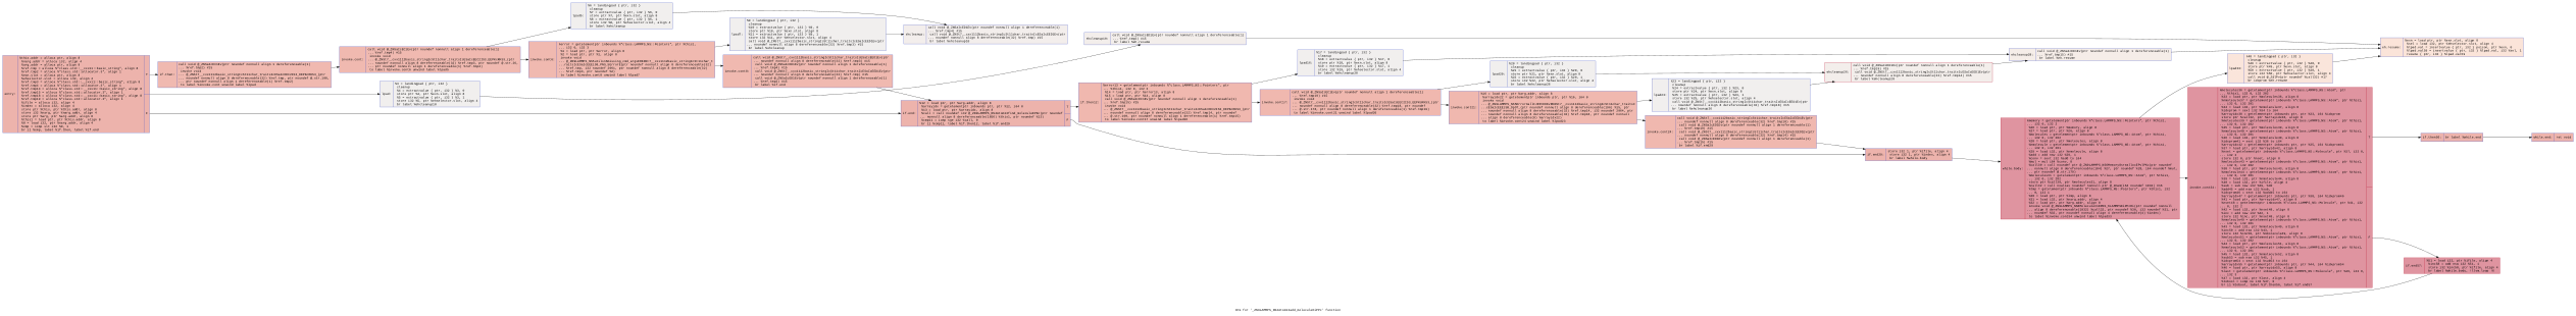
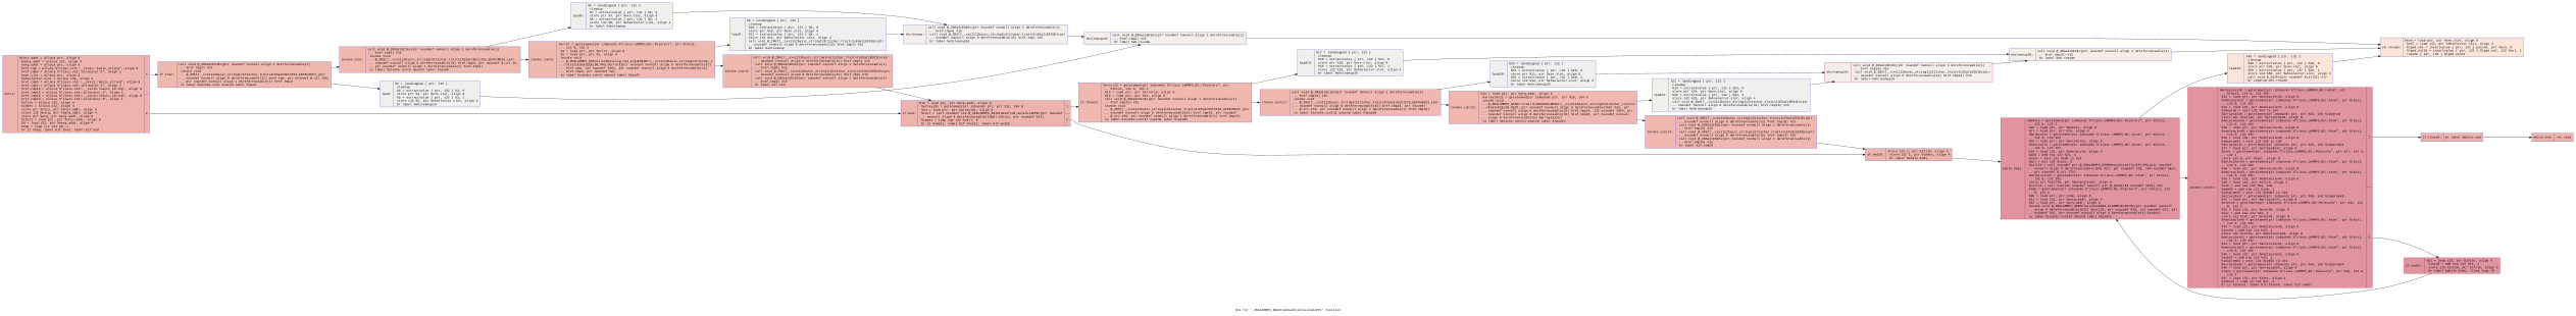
  digraph {
    fontname="Liberation Mono"
    label="CFG for '_ZN9LAMMPS_NS4Atom12add_moleculeEiPPc' function"
    rankdir=LR
    node [color="#3d50c3ff" fillcolor="#e0dbd870" fontname="Liberation Mono" shape=record style=filled]
    edge [fontname="Liberation Mono"]
    n1 [fillcolor="#d6524470" label="{entry:\l|  %this.addr = alloca ptr, align 8\l  %narg.addr = alloca i32, align 4\l  %arg.addr = alloca ptr, align 8\l  %ref.tmp = alloca %\"class.std::__cxx11::basic_string\", align 8\l  %ref.tmp2 = alloca %\"class.std::allocator.3\", align 1\l  %exn.slot = alloca ptr, align 8\l  %ehselector.slot = alloca i32, align 4\l  %ref.tmp3 = alloca %\"class.std::__cxx11::basic_string\", align 8\l  %ref.tmp4 = alloca %\"class.std::allocator.3\", align 1\l  %ref.tmp14 = alloca %\"class.std::__cxx11::basic_string\", align 8\l  %ref.tmp15 = alloca %\"class.std::allocator.3\", align 1\l  %ref.tmp18 = alloca %\"class.std::__cxx11::basic_string\", align 8\l  %ref.tmp19 = alloca %\"class.std::allocator.3\", align 1\l  %ifile = alloca i32, align 4\l  %index = alloca i32, align 4\l  store ptr %this, ptr %this.addr, align 8\l  store i32 %narg, ptr %narg.addr, align 4\l  store ptr %arg, ptr %arg.addr, align 8\l  %this1 = load ptr, ptr %this.addr, align 8\l  %0 = load i32, ptr %narg.addr, align 4\l  %cmp = icmp slt i32 %0, 1\l  br i1 %cmp, label %if.then, label %if.end\l|{<s0>T|<s1>F}}"]
    n2 [fillcolor="#de614d70" label="{if.then:\l|  call void @_ZNSaIcEC1Ev(ptr noundef nonnull align 1 dereferenceable(1)\l... %ref.tmp2) #15\l  invoke void\l... @_ZNSt7__cxx1112basic_stringIcSt11char_traitsIcESaIcEEC2IS3_EEPKcRKS3_(ptr\l... noundef nonnull align 8 dereferenceable(32) %ref.tmp, ptr noundef @.str.100,\l... ptr noundef nonnull align 1 dereferenceable(1) %ref.tmp2)\l          to label %invoke.cont unwind label %lpad\l}"]
    n3 [fillcolor="#d6524470" label="{if.end:\l|  %12 = load ptr, ptr %arg.addr, align 8\l  %arrayidx = getelementptr inbounds ptr, ptr %12, i64 0\l  %13 = load ptr, ptr %arrayidx, align 8\l  %call = call noundef i32 @_ZN9LAMMPS_NS4Atom13find_moleculeEPKc(ptr noundef\l... nonnull align 8 dereferenceable(1856) %this1, ptr noundef %13)\l  %cmp11 = icmp sge i32 %call, 0\l  br i1 %cmp11, label %if.then12, label %if.end29\l|{<s0>T|<s1>F}}"]
    n4 [fillcolor="#de614d70" label="{invoke.cont:\l|  call void @_ZNSaIcEC1Ev(ptr noundef nonnull align 1 dereferenceable(1)\l... %ref.tmp4) #15\l  invoke void\l... @_ZNSt7__cxx1112basic_stringIcSt11char_traitsIcESaIcEEC2IS3_EEPKcRKS3_(ptr\l... noundef nonnull align 8 dereferenceable(32) %ref.tmp3, ptr noundef @.str.26,\l... ptr noundef nonnull align 1 dereferenceable(1) %ref.tmp4)\l          to label %invoke.cont6 unwind label %lpad5\l}"]
    n5 [label="{lpad:\l|  %3 = landingpad \{ ptr, i32 \}\l          cleanup\l  %4 = extractvalue \{ ptr, i32 \} %3, 0\l  store ptr %4, ptr %exn.slot, align 8\l  %5 = extractvalue \{ ptr, i32 \} %3, 1\l  store i32 %5, ptr %ehselector.slot, align 4\l  br label %ehcleanup10\l}"]
    n6 [fillcolor="#dc5d4a70" label="{if.then12:\l|  %error13 = getelementptr inbounds %\"class.LAMMPS_NS::Pointers\", ptr\l... %this1, i32 0, i32 3\l  %14 = load ptr, ptr %error13, align 8\l  %15 = load ptr, ptr %14, align 8\l  call void @_ZNSaIcEC1Ev(ptr noundef nonnull align 1 dereferenceable(1)\l... %ref.tmp15) #15\l  invoke void\l... @_ZNSt7__cxx1112basic_stringIcSt11char_traitsIcESaIcEEC2IS3_EEPKcRKS3_(ptr\l... noundef nonnull align 8 dereferenceable(32) %ref.tmp14, ptr noundef\l... @.str.100, ptr noundef nonnull align 1 dereferenceable(1) %ref.tmp15)\l          to label %invoke.cont17 unwind label %lpad16\l}"]
    n7 [fillcolor="#d6524470" label="{if.end29:\l|  store i32 1, ptr %ifile, align 4\l  store i32 1, ptr %index, align 4\l  br label %while.body\l}"]
    n8 [fillcolor="#de614d70" label="{invoke.cont6:\l|  %error = getelementptr inbounds %\"class.LAMMPS_NS::Pointers\", ptr %this1,\l... i32 0, i32 3\l  %1 = load ptr, ptr %error, align 8\l  %2 = load ptr, ptr %1, align 8\l  invoke void\l... @_ZN9LAMMPS_NS5utils16missing_cmd_argsERKNSt7__cxx1112basic_stringIcSt11char_t\l...raitsIcESaIcEEEiS8_PNS_5ErrorE(ptr noundef nonnull align 8 dereferenceable(32)\l... %ref.tmp, i32 noundef 2061, ptr noundef nonnull align 8 dereferenceable(32)\l... %ref.tmp3, ptr noundef %2)\l          to label %invoke.cont8 unwind label %lpad7\l}"]
    n9 [label="{lpad5:\l|  %6 = landingpad \{ ptr, i32 \}\l          cleanup\l  %7 = extractvalue \{ ptr, i32 \} %6, 0\l  store ptr %7, ptr %exn.slot, align 8\l  %8 = extractvalue \{ ptr, i32 \} %6, 1\l  store i32 %8, ptr %ehselector.slot, align 4\l  br label %ehcleanup\l}"]
    n10 [fillcolor="#e5d8d170" label="{ehcleanup10:\l|  call void @_ZNSaIcED1Ev(ptr noundef nonnull align 1 dereferenceable(1)\l... %ref.tmp2) #15\l  br label %eh.resume\l}"]
    n11 [fillcolor="#dc5d4a70" label="{invoke.cont17:\l|  call void @_ZNSaIcEC1Ev(ptr noundef nonnull align 1 dereferenceable(1)\l... %ref.tmp19) #15\l  invoke void\l... @_ZNSt7__cxx1112basic_stringIcSt11char_traitsIcESaIcEEC2IS3_EEPKcRKS3_(ptr\l... noundef nonnull align 8 dereferenceable(32) %ref.tmp18, ptr noundef\l... @.str.178, ptr noundef nonnull align 1 dereferenceable(1) %ref.tmp19)\l          to label %invoke.cont21 unwind label %lpad20\l}"]
    n12 [label="{lpad16:\l|  %17 = landingpad \{ ptr, i32 \}\l          cleanup\l  %18 = extractvalue \{ ptr, i32 \} %17, 0\l  store ptr %18, ptr %exn.slot, align 8\l  %19 = extractvalue \{ ptr, i32 \} %17, 1\l  store i32 %19, ptr %ehselector.slot, align 4\l  br label %ehcleanup28\l}"]
    n13 [color="#b70d28ff" fillcolor="#b70d2870" label="{while.body:\l|  %memory = getelementptr inbounds %\"class.LAMMPS_NS::Pointers\", ptr %this1,\l... i32 0, i32 2\l  %26 = load ptr, ptr %memory, align 8\l  %27 = load ptr, ptr %26, align 8\l  %molecules = getelementptr inbounds %\"class.LAMMPS_NS::Atom\", ptr %this1,\l... i32 0, i32 202\l  %28 = load ptr, ptr %molecules, align 8\l  %nmolecule = getelementptr inbounds %\"class.LAMMPS_NS::Atom\", ptr %this1,\l... i32 0, i32 201\l  %29 = load i32, ptr %nmolecule, align 8\l  %add = add nsw i32 %29, 1\l  %conv = sext i32 %add to i64\l  %mul = mul i64 %conv, 8\l  %call30 = call noundef ptr @_ZN9LAMMPS_NS6Memory8sreallocEPvlPKc(ptr noundef\l... nonnull align 8 dereferenceable(184) %27, ptr noundef %28, i64 noundef %mul,\l... ptr noundef @.str.179)\l  %molecules31 = getelementptr inbounds %\"class.LAMMPS_NS::Atom\", ptr %this1,\l... i32 0, i32 202\l  store ptr %call30, ptr %molecules31, align 8\l  %call32 = call noalias noundef nonnull ptr @_Znwm(i64 noundef 1032) #16\l  %lmp = getelementptr inbounds %\"class.LAMMPS_NS::Pointers\", ptr %this1, i32\l... 0, i32 1\l  %30 = load ptr, ptr %lmp, align 8\l  %31 = load i32, ptr %narg.addr, align 4\l  %32 = load ptr, ptr %arg.addr, align 8\l  invoke void @_ZN9LAMMPS_NS8MoleculeC1EPNS_6LAMMPSEiPPcRi(ptr noundef nonnull\l... align 8 dereferenceable(1032) %call32, ptr noundef %30, i32 noundef %31, ptr\l... noundef %32, ptr noundef nonnull align 4 dereferenceable(4) %index)\l          to label %invoke.cont34 unwind label %lpad33\l}"]
    n14 [fillcolor="#de614d70" label="{invoke.cont8:\l|  call void @_ZNSt7__cxx1112basic_stringIcSt11char_traitsIcESaIcEED1Ev(ptr\l... noundef nonnull align 8 dereferenceable(32) %ref.tmp3) #15\l  call void @_ZNSaIcED1Ev(ptr noundef nonnull align 1 dereferenceable(1)\l... %ref.tmp4) #15\l  call void @_ZNSt7__cxx1112basic_stringIcSt11char_traitsIcESaIcEED1Ev(ptr\l... noundef nonnull align 8 dereferenceable(32) %ref.tmp) #15\l  call void @_ZNSaIcED1Ev(ptr noundef nonnull align 1 dereferenceable(1)\l... %ref.tmp2) #15\l  br label %if.end\l}"]
    n15 [label="{lpad7:\l|  %9 = landingpad \{ ptr, i32 \}\l          cleanup\l  %10 = extractvalue \{ ptr, i32 \} %9, 0\l  store ptr %10, ptr %exn.slot, align 8\l  %11 = extractvalue \{ ptr, i32 \} %9, 1\l  store i32 %11, ptr %ehselector.slot, align 4\l  call void @_ZNSt7__cxx1112basic_stringIcSt11char_traitsIcESaIcEED1Ev(ptr\l... noundef nonnull align 8 dereferenceable(32) %ref.tmp3) #15\l  br label %ehcleanup\l}"]
    n16 [fillcolor="#e3d9d370" label="{ehcleanup:\l|  call void @_ZNSaIcED1Ev(ptr noundef nonnull align 1 dereferenceable(1)\l... %ref.tmp4) #15\l  call void @_ZNSt7__cxx1112basic_stringIcSt11char_traitsIcESaIcEED1Ev(ptr\l... noundef nonnull align 8 dereferenceable(32) %ref.tmp) #15\l  br label %ehcleanup10\l}"]
    n17 [fillcolor="#f5c1a970" label="{eh.resume:\l|  %exn = load ptr, ptr %exn.slot, align 8\l  %sel = load i32, ptr %ehselector.slot, align 4\l  %lpad.val = insertvalue \{ ptr, i32 \} poison, ptr %exn, 0\l  %lpad.val59 = insertvalue \{ ptr, i32 \} %lpad.val, i32 %sel, 1\l  resume \{ ptr, i32 \} %lpad.val59\l}"]
    n18 [fillcolor="#dc5d4a70" label="{invoke.cont21:\l|  %16 = load ptr, ptr %arg.addr, align 8\l  %arrayidx22 = getelementptr inbounds ptr, ptr %16, i64 0\l  invoke void\l... @_ZN9LAMMPS_NS5Error3allIJRPcEEEvRKNSt7__cxx1112basic_stringIcSt11char_traitsI\l...cESaIcEEEiSB_DpOT_(ptr noundef nonnull align 8 dereferenceable(196) %15, ptr\l... noundef nonnull align 8 dereferenceable(32) %ref.tmp14, i32 noundef 2064, ptr\l... noundef nonnull align 8 dereferenceable(32) %ref.tmp18, ptr noundef nonnull\l... align 8 dereferenceable(8) %arrayidx22)\l          to label %invoke.cont24 unwind label %lpad23\l}"]
    n19 [label="{lpad20:\l|  %20 = landingpad \{ ptr, i32 \}\l          cleanup\l  %21 = extractvalue \{ ptr, i32 \} %20, 0\l  store ptr %21, ptr %exn.slot, align 8\l  %22 = extractvalue \{ ptr, i32 \} %20, 1\l  store i32 %22, ptr %ehselector.slot, align 4\l  br label %ehcleanup26\l}"]
    n20 [fillcolor="#e8d6cc70" label="{ehcleanup28:\l|  call void @_ZNSaIcED1Ev(ptr noundef nonnull align 1 dereferenceable(1)\l... %ref.tmp15) #15\l  br label %eh.resume\l}"]
    n21 [color="#b70d28ff" fillcolor="#b70d2870" label="{invoke.cont34:\l|  %molecules36 = getelementptr inbounds %\"class.LAMMPS_NS::Atom\", ptr\l... %this1, i32 0, i32 202\l  %33 = load ptr, ptr %molecules36, align 8\l  %nmolecule37 = getelementptr inbounds %\"class.LAMMPS_NS::Atom\", ptr %this1,\l... i32 0, i32 201\l  %34 = load i32, ptr %nmolecule37, align 8\l  %idxprom = sext i32 %34 to i64\l  %arrayidx38 = getelementptr inbounds ptr, ptr %33, i64 %idxprom\l  store ptr %call32, ptr %arrayidx38, align 8\l  %molecules39 = getelementptr inbounds %\"class.LAMMPS_NS::Atom\", ptr %this1,\l... i32 0, i32 202\l  %35 = load ptr, ptr %molecules39, align 8\l  %nmolecule40 = getelementptr inbounds %\"class.LAMMPS_NS::Atom\", ptr %this1,\l... i32 0, i32 201\l  %36 = load i32, ptr %nmolecule40, align 8\l  %idxprom41 = sext i32 %36 to i64\l  %arrayidx42 = getelementptr inbounds ptr, ptr %35, i64 %idxprom41\l  %37 = load ptr, ptr %arrayidx42, align 8\l  %nset = getelementptr inbounds %\"class.LAMMPS_NS::Molecule\", ptr %37, i32 0,\l... i32 2\l  store i32 0, ptr %nset, align 8\l  %molecules43 = getelementptr inbounds %\"class.LAMMPS_NS::Atom\", ptr %this1,\l... i32 0, i32 202\l  %38 = load ptr, ptr %molecules43, align 8\l  %nmolecule44 = getelementptr inbounds %\"class.LAMMPS_NS::Atom\", ptr %this1,\l... i32 0, i32 201\l  %39 = load i32, ptr %nmolecule44, align 8\l  %40 = load i32, ptr %ifile, align 4\l  %sub = sub nsw i32 %39, %40\l  %add45 = add nsw i32 %sub, 1\l  %idxprom46 = sext i32 %add45 to i64\l  %arrayidx47 = getelementptr inbounds ptr, ptr %38, i64 %idxprom46\l  %41 = load ptr, ptr %arrayidx47, align 8\l  %nset48 = getelementptr inbounds %\"class.LAMMPS_NS::Molecule\", ptr %41, i32\l... 0, i32 2\l  %42 = load i32, ptr %nset48, align 8\l  %inc = add nsw i32 %42, 1\l  store i32 %inc, ptr %nset48, align 8\l  %nmolecule49 = getelementptr inbounds %\"class.LAMMPS_NS::Atom\", ptr %this1,\l... i32 0, i32 201\l  %43 = load i32, ptr %nmolecule49, align 8\l  %inc50 = add nsw i32 %43, 1\l  store i32 %inc50, ptr %nmolecule49, align 8\l  %molecules51 = getelementptr inbounds %\"class.LAMMPS_NS::Atom\", ptr %this1,\l... i32 0, i32 202\l  %44 = load ptr, ptr %molecules51, align 8\l  %nmolecule52 = getelementptr inbounds %\"class.LAMMPS_NS::Atom\", ptr %this1,\l... i32 0, i32 201\l  %45 = load i32, ptr %nmolecule52, align 8\l  %sub53 = sub nsw i32 %45, 1\l  %idxprom54 = sext i32 %sub53 to i64\l  %arrayidx55 = getelementptr inbounds ptr, ptr %44, i64 %idxprom54\l  %46 = load ptr, ptr %arrayidx55, align 8\l  %last = getelementptr inbounds %\"class.LAMMPS_NS::Molecule\", ptr %46, i32 0,\l... i32 3\l  %47 = load i32, ptr %last, align 4\l  %tobool = icmp ne i32 %47, 0\l  br i1 %tobool, label %if.then56, label %if.end57\l|{<s0>T|<s1>F}}"]
    n22 [fillcolor="#f4c5ad70" label="{lpad33:\l|  %48 = landingpad \{ ptr, i32 \}\l          cleanup\l  %49 = extractvalue \{ ptr, i32 \} %48, 0\l  store ptr %49, ptr %exn.slot, align 8\l  %50 = extractvalue \{ ptr, i32 \} %48, 1\l  store i32 %50, ptr %ehselector.slot, align 4\l  call void @_ZdlPv(ptr noundef %call32) #17\l  br idxprom %eh.resume\l}"]
    n23 [fillcolor="#dc5d4a70" label="{invoke.cont24:\l|  call void @_ZNSt7__cxx1112basic_stringIcSt11char_traitsIcESaIcEED1Ev(ptr\l... noundef nonnull align 8 dereferenceable(32) %ref.tmp18) #15\l  call void @_ZNSaIcED1Ev(ptr noundef nonnull align 1 dereferenceable(1)\l... %ref.tmp19) #15\l  call void @_ZNSt7__cxx1112basic_stringIcSt11char_traitsIcESaIcEED1Ev(ptr\l... noundef nonnull align 8 dereferenceable(32) %ref.tmp14) #15\l  call void @_ZNSaIcED1Ev(ptr noundef nonnull align 1 dereferenceable(1)\l... %ref.tmp15) #15\l  br label %if.end29\l}"]
    n24 [label="{lpad23:\l|  %23 = landingpad \{ ptr, i32 \}\l          cleanup\l  %24 = extractvalue \{ ptr, i32 \} %23, 0\l  store ptr %24, ptr %exn.slot, align 8\l  %25 = extractvalue \{ ptr, i32 \} %23, 1\l  store i32 %25, ptr %ehselector.slot, align 4\l  call void @_ZNSt7__cxx1112basic_stringIcSt11char_traitsIcESaIcEED1Ev(ptr\l... noundef nonnull align 8 dereferenceable(32) %ref.tmp18) #15\l  br label %ehcleanup26\l}"]
    n25 [color="#b70d28ff" fillcolor="#e5d8d170" label="{ehcleanup26:\l|  call void @_ZNSaIcED1Ev(ptr noundef nonnull align 1 dereferenceable(1)\l... %ref.tmp19) #15\l  call void @_ZNSt7__cxx1112basic_stringIcSt11char_traitsIcESaIcEED1Ev(ptr\l... noundef nonnull align 8 dereferenceable(32) %ref.tmp14) #15\l  br label %ehcleanup28\l}"]
    n26 [fillcolor="#d6524470" label="{if.then56:\l|  br label %while.end\l}"]
    n27 [color="#b70d28ff" fillcolor="#b70d2870" label="{if.end57:\l|  %51 = load i32, ptr %ifile, align 4\l  %inc58 = add nsw i32 %51, 1\l  store i32 %inc58, ptr %ifile, align 4\l  br label %while.body, !llvm.loop !6\l}"]
    n28 [fillcolor="#d6524470" label="{while.end:\l|  ret void\l}"]
    n1 -> n2 [tailport=s0]
    n1 -> n3 [tailport=s1]
    n2 -> n4
-   n1 -> n5
+   n2 -> n5
    n3 -> n6 [tailport=s0]
    n3 -> n7 [tailport=s1]
    n4 -> n8
    n4 -> n9
    n5 -> n10
    n6 -> n11
    n6 -> n12
    n7 -> n13
    n8 -> n14
    n8 -> n15
    n9 -> n16
    n10 -> n17
    n11 -> n18
    n11 -> n19
    n12 -> n20
    n13 -> n21
    n13 -> n22
    n14 -> n3
    n15 -> n16
+   n16 -> n10
    n18 -> n23
    n18 -> n24
    n19 -> n25
    n20 -> n17
    n21 -> n26 [tailport=s0]
    n21 -> n27 [tailport=s1]
    n22 -> n17
    n23 -> n7
    n24 -> n25
    n25 -> n20
    n26 -> n28
    n27 -> n13
  }
